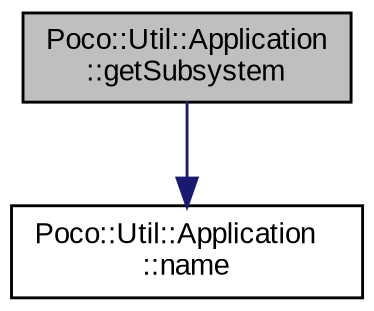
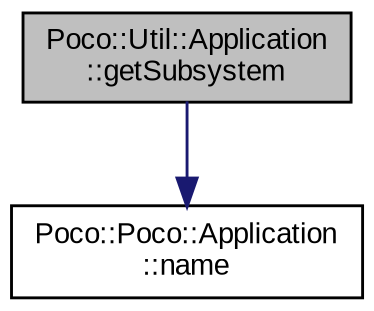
  digraph {
    rankdir=TB
    fontname="Liberation Sans"
    node [color=black fontname="Liberation Sans" fontsize=10 shape=record style=filled]
    n1 [fillcolor=grey75 fontcolor=black height=0.2 label="Poco::Util::Application\l::getSubsystem" width=0.4]
-   n2 [fillcolor=white height=0.2 label="Poco::Util::Application\l::name" width=0.4]
+   n2 [fillcolor=white height=0.2 label="Poco::Poco::Application\l::name" width=0.4]
    n1 -> n2 [color=midnightblue fontname="Liberation Sans" fontsize=10 labelfontname=Helvetica labelfontsize=10 style=solid]
  }
